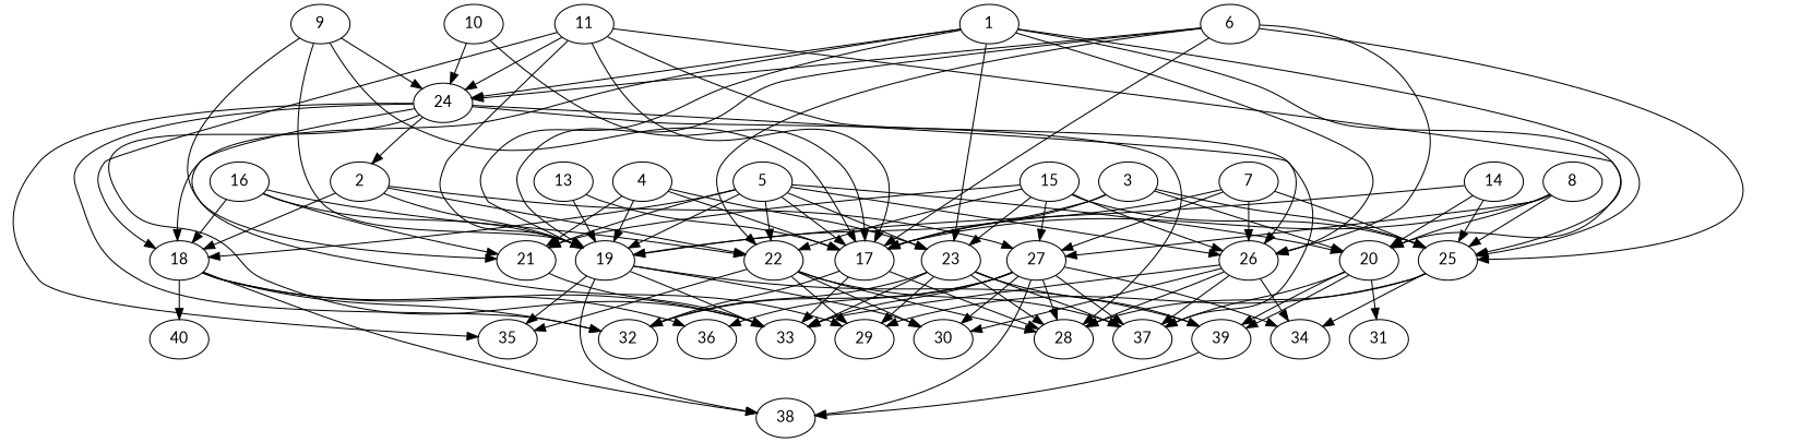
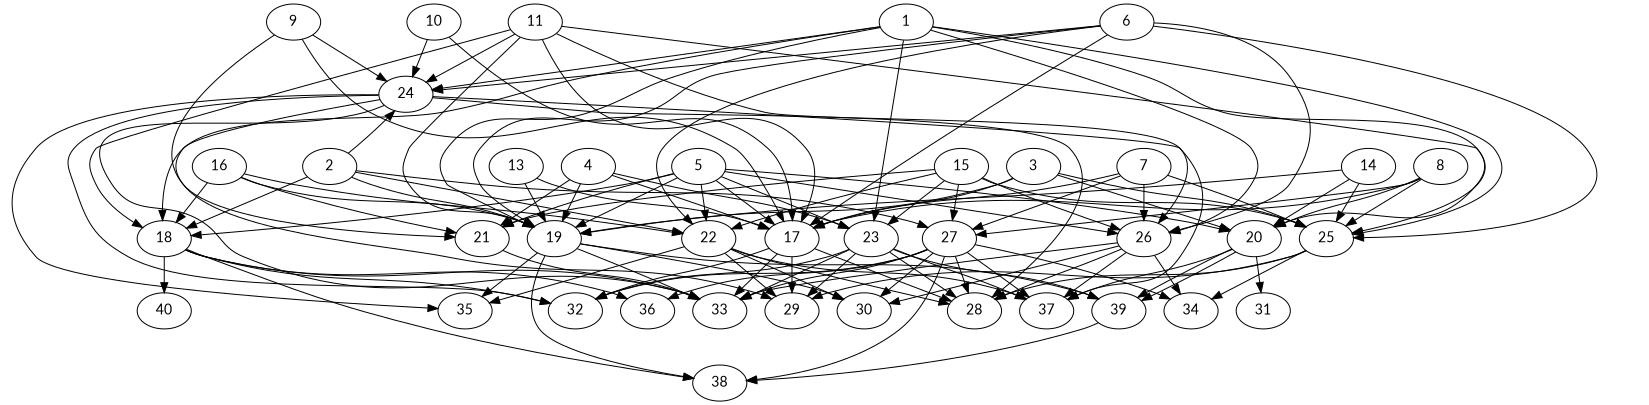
  digraph {
    fontname=Lato
    node [alpha=0.07 fontname=Lato]
    edge [fontname=Lato]
    1 [alpha=0.18 expect_size=38289408]
    18 [alpha=0.09 expect_size=18598912]
    19 [alpha=0.15 expect_size=36112384]
    20 [alpha=0.10 expect_size=40434688]
    23 [alpha=0.09 expect_size=15734784]
    24 [alpha=0.17 expect_size=33222656]
    25 [alpha=0.10 expect_size=35464192]
    26 [alpha=0.06 expect_size=10433536]
    32 [alpha=0.02 expect_size=52350976]
    33 [alpha=0.13 expect_size=49961984]
    36 [alpha=0.06 expect_size=40651776]
    38 [alpha=0.06 expect_size=24143872]
    40 [alpha=0.12 expect_size=23445504]
    30 [alpha=0.17 expect_size=35343360]
    35 [alpha=0.12 expect_size=16369664]
    39 [alpha=0.01 expect_size=25789440]
    31 [alpha=0.06 expect_size=10676224]
    37 [alpha=0.03 expect_size=7473152]
    28 [alpha=0.01 expect_size=25809920]
    29 [alpha=0.19 expect_size=46118912]
    34 [alpha=0.05 expect_size=24242176]
    2 [expect_size=36395008]
    22 [alpha=0.19 expect_size=33010688]
    27 [expect_size=13227008]
    3 [expect_size=25975808]
    17 [alpha=0.05 expect_size=10934272]
    4 [alpha=0.14 expect_size=46419968]
    21 [alpha=0.18 expect_size=49863680]
    5 [alpha=0.12 expect_size=19550208]
    6 [alpha=0.15 expect_size=9999360]
    7 [alpha=0.03 expect_size=18179072]
    8 [expect_size=34739200]
    9 [alpha=0.02 expect_size=16280576]
    10 [alpha=0.04 expect_size=5554176]
    11 [alpha=0.13 expect_size=29032448]
    13 [expect_size=39698432]
    14 [alpha=0.01 expect_size=7865344]
    15 [alpha=0.09 expect_size=41344000]
    16 [alpha=0.01 expect_size=22529024]
    1 -> 18
    1 -> 19
    1 -> 20
    1 -> 23
    1 -> 24
    1 -> 25
    1 -> 26
    18 -> 32
    18 -> 33
    18 -> 36
    18 -> 38
    18 -> 40
    19 -> 33
    19 -> 38
    19 -> 30
    19 -> 35
    19 -> 39
    20 -> 39
    20 -> 39
    20 -> 31
    20 -> 37
    23 -> 32
    23 -> 33
    23 -> 39
    23 -> 37
    23 -> 28
    23 -> 29
    24 -> 32
    24 -> 33
    24 -> 35
    24 -> 37
    24 -> 28
    24 -> 29
    25 -> 28
    25 -> 29
    25 -> 34
    26 -> 33
    26 -> 30
    26 -> 37
    26 -> 28
    26 -> 34
    39 -> 38
    2 -> 18
    2 -> 19
-   24 -> 2
+   2 -> 24
    2 -> 22
    2 -> 27
    22 -> 30
    22 -> 35
    22 -> 37
    22 -> 28
    22 -> 29
    27 -> 32
    27 -> 33
    27 -> 36
    27 -> 38
    27 -> 30
    27 -> 37
    27 -> 28
    27 -> 34
    3 -> 19
    3 -> 20
    3 -> 25
    3 -> 17
    17 -> 32
    17 -> 33
    17 -> 28
+   17 -> 29
    4 -> 19
    4 -> 23
    4 -> 17
    4 -> 21
    21 -> 33
    5 -> 18
    5 -> 19
    5 -> 20
    5 -> 23
    5 -> 26
    5 -> 22
    5 -> 17
    5 -> 21
    6 -> 19
    6 -> 24
    6 -> 25
    6 -> 26
    6 -> 22
    6 -> 17
    7 -> 25
    7 -> 26
    7 -> 27
    7 -> 17
    8 -> 20
    8 -> 25
    8 -> 27
    8 -> 17
-   9 -> 19
    9 -> 24
    9 -> 17
    9 -> 21
    10 -> 24
    10 -> 17
    11 -> 18
    11 -> 19
    11 -> 24
    11 -> 25
    11 -> 26
    11 -> 17
    13 -> 19
    13 -> 17
    14 -> 19
    14 -> 20
    14 -> 25
    15 -> 23
    15 -> 25
    15 -> 26
    15 -> 22
    15 -> 27
    15 -> 21
    16 -> 18
    16 -> 19
    16 -> 22
    16 -> 21
  }
